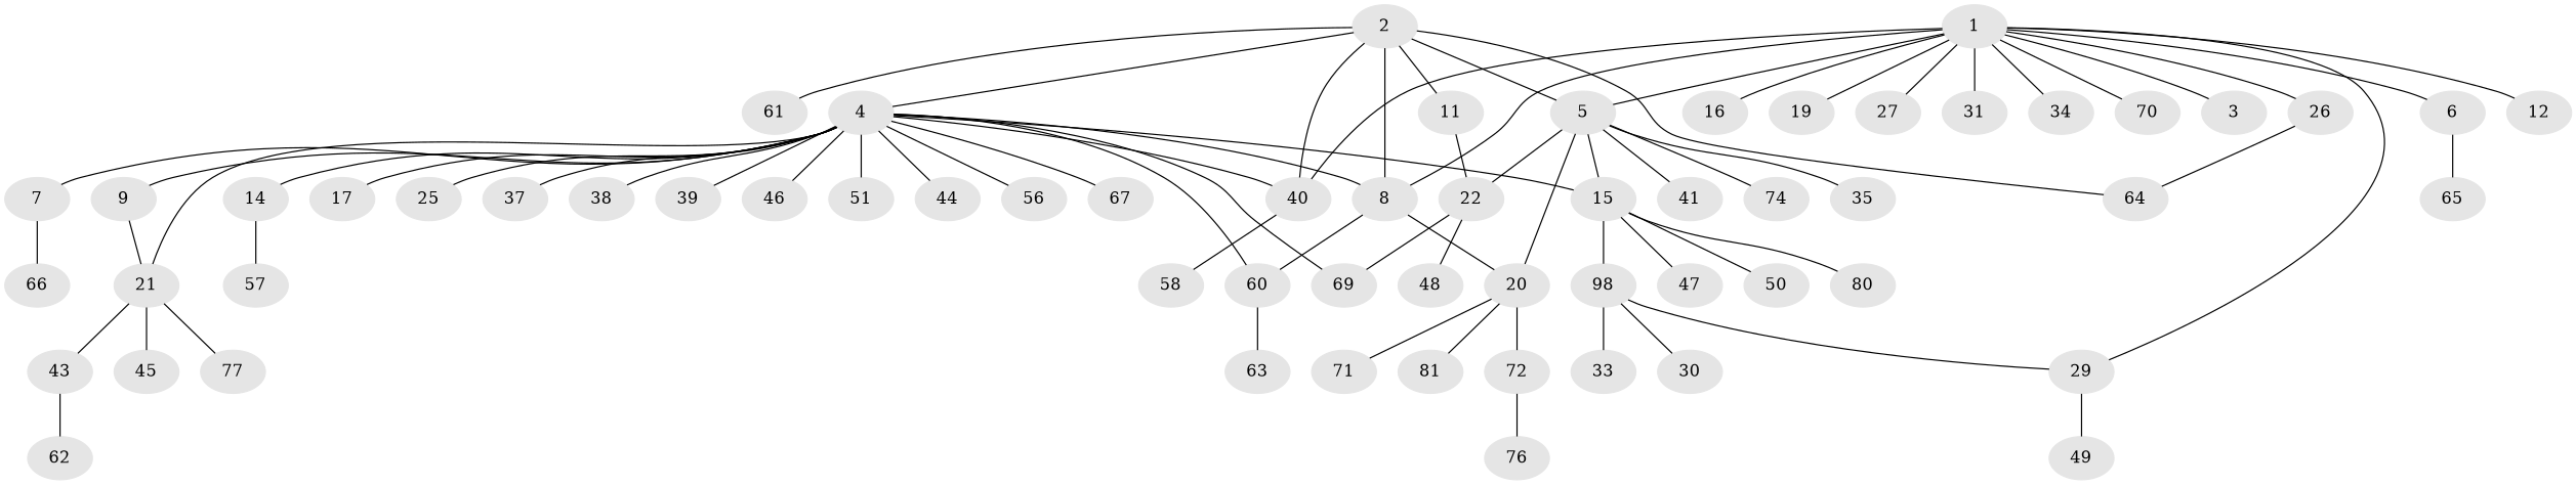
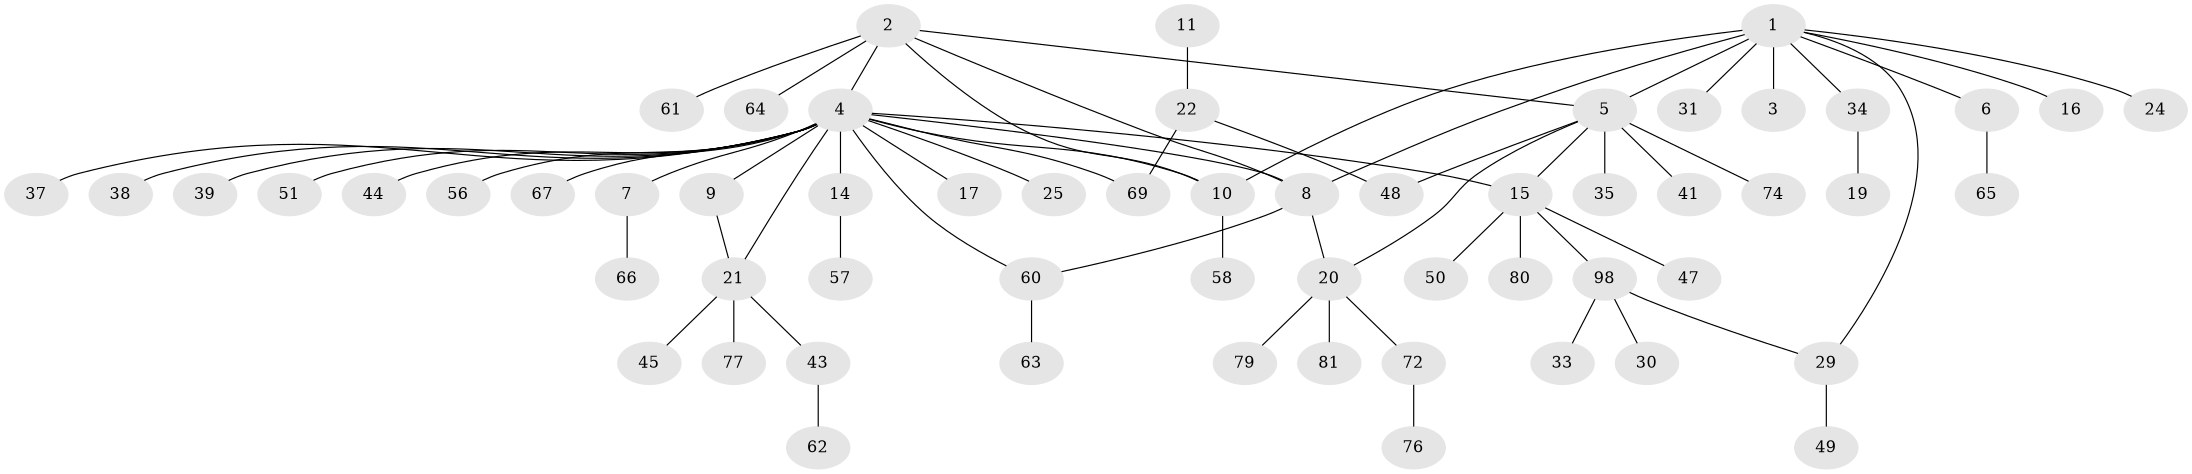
  graph {
    node [color=gray90 style=filled]
    1 [super="+68"]
    3
    5 [super="+13"]
    6 [super="+55"]
    8 [super="+32"]
-   12
    16 [super="+53"]
    19
-   24 [label=27]
-   26 [super="+36"]
+   24
    29 [super="+78"]
    31
    34
-   40 [super="+42"]
-   70
+   40 [super="+42" label=10]
    2 [super="+79"]
    4 [super="+28"]
    11
    61
    64
    15 [super="+27"]
    20 [super="+56"]
    22 [super="+44"]
    35
    41
    74
    65
    60 [super="+72"]
    49
    58
    7 [super="+10"]
    9
    14 [super="+23"]
    17
    21 [super="+73"]
    25
    37
    38
    39
-   46
    51
    n42 [label=44]
    n43 [label=56]
    67
    69
    66
    57
    n48 [label=98]
    47
    50
    80
    43
    45 [super="+75"]
    77
    63
    n56 [label=72]
-   71
+   71 [label=79]
    81
    48
    30
    33
    76
    62
    1 -- 3
    1 -- 5 [weight=2]
    1 -- 6
    1 -- 8
-   1 -- 12
    1 -- 16
-   1 -- 19
+   34 -- 19
    1 -- 24
-   1 -- 26
    1 -- 29
    1 -- 31
    1 -- 34
    1 -- 40
-   1 -- 70
    5 -- 15
    5 -- 20
-   5 -- 22
+   5 -- 48
    5 -- 35
    5 -- 41
    5 -- 74 [weight=2]
    6 -- 65
    8 -- 20
    8 -- 60
-   26 -- 64
    29 -- 49
    40 -- 58
    2 -- 5
    2 -- 8
    2 -- 40
    2 -- 4
-   2 -- 11
    2 -- 61
    2 -- 64
    4 -- 8
    4 -- 40
    4 -- 15
    4 -- 60
    4 -- 7
    4 -- 9
    4 -- 14
    4 -- 17
    4 -- 21
    4 -- 25
    4 -- 37
    4 -- 38
    4 -- 39
-   4 -- 46
    4 -- 51
    4 -- n42
    4 -- n43
    4 -- 67
    4 -- 69
    11 -- 22
    15 -- n48
    15 -- 47
    15 -- 50
    15 -- 80
    20 -- n56
    20 -- 71
    20 -- 81
    22 -- 69
    22 -- 48
    60 -- 63
    7 -- 66
    9 -- 21
    14 -- 57
    21 -- 43
    21 -- 45
    21 -- 77
    n48 -- 29
    n48 -- 30
    n48 -- 33
    43 -- 62
    n56 -- 76
  }
